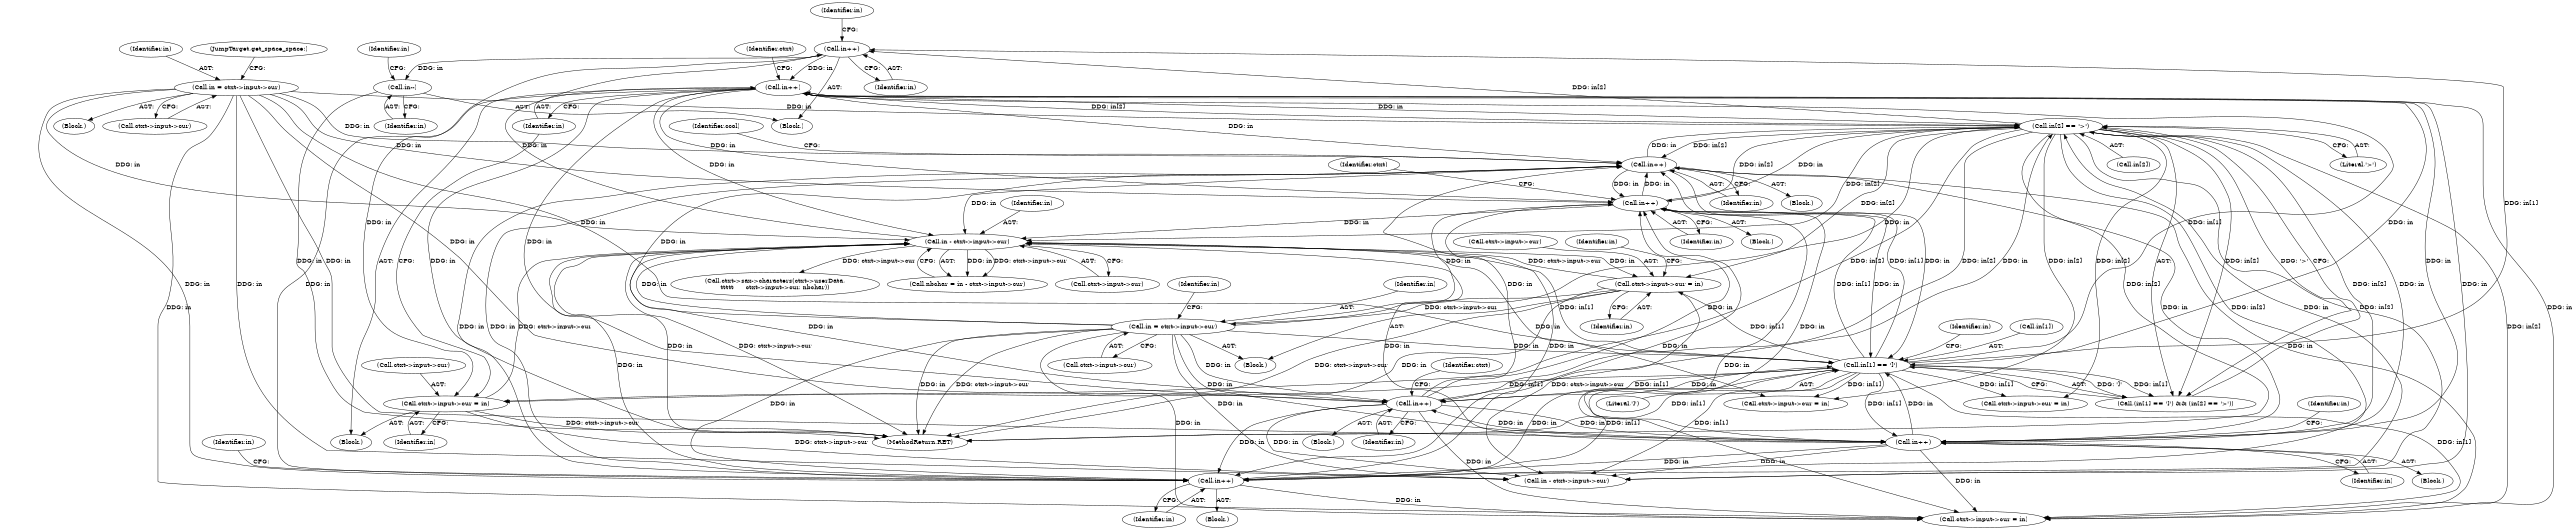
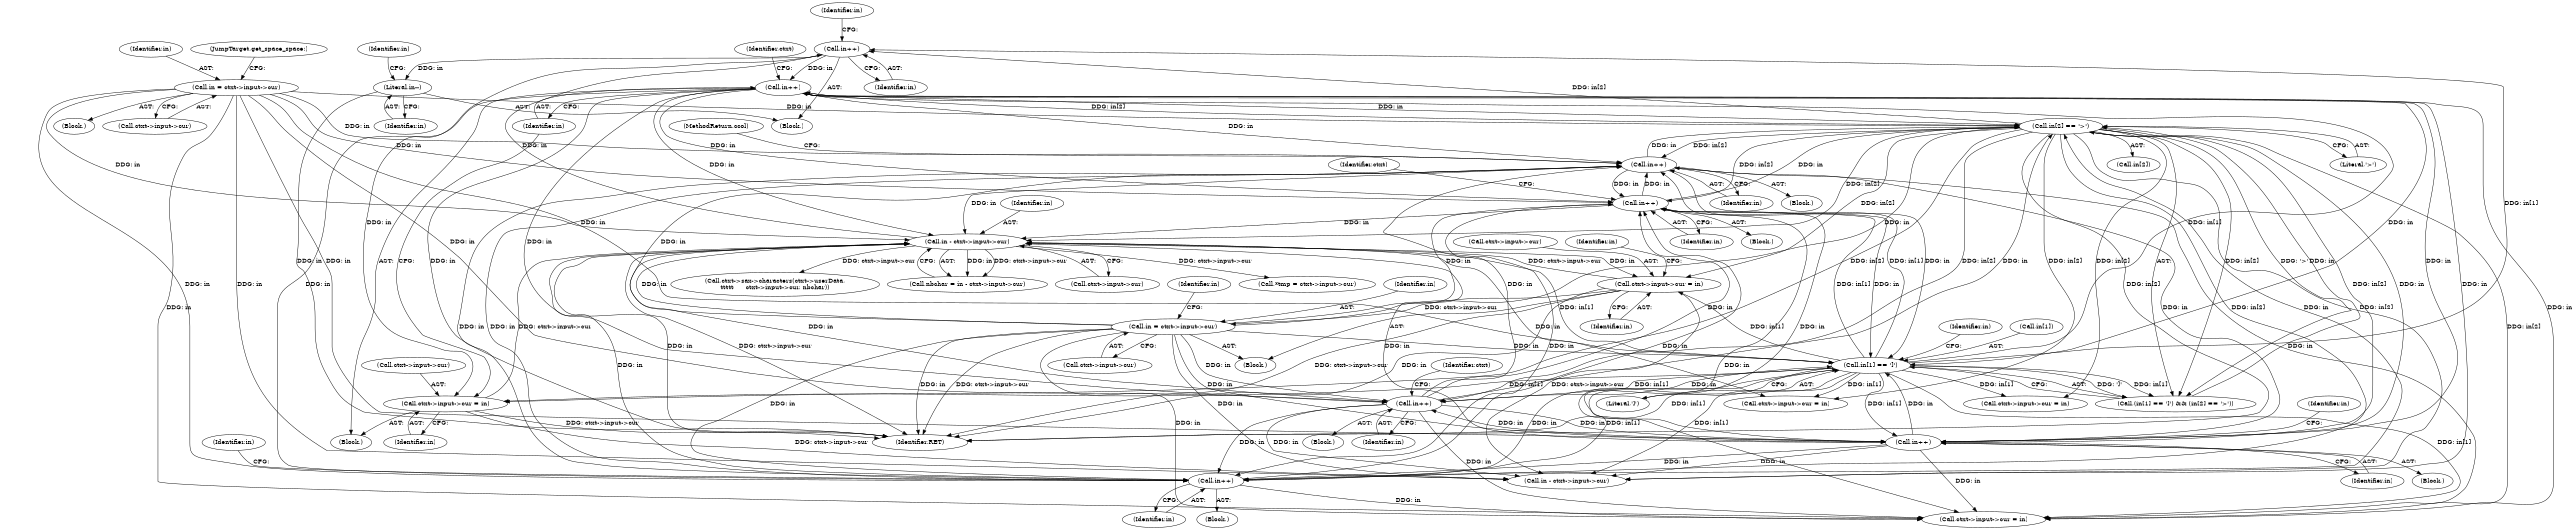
  digraph {
-   n1 [label="(Call,in--)"]
+   n1 [label="(Literal,in--)"]
    n2 [label="(Identifier,in)"]
    n3 [label="(Block,)"]
-   n4 [label="(MethodReturn,RET)"]
+   n4 [label="(Identifier,RET)"]
    n5 [label="(Call,in[2] == '>')"]
    n6 [label="(Call,in++)"]
    n7 [label="(Call,in++)"]
    n8 [label="(Call,in++)"]
    n9 [label="(Call,in++)"]
    n10 [label="(Call,in++)"]
    n11 [label="(Call,ctxt->input->cur = in)"]
    n12 [label="(Call,in - ctxt->input->cur)"]
    n13 [label="(Call,in++)"]
    n14 [label="(Call,ctxt->input->cur = in)"]
    n15 [label="(Call,in++)"]
    n16 [label="(Literal,'>')"]
    n17 [label="(Call,ctxt->input->cur = in)"]
    n18 [label="(Call,ctxt->input->cur = in)"]
    n19 [label="(Call,in - ctxt->input->cur)"]
    n20 [label="(Call,(in[1] == ']') && (in[2] == '>'))"]
    n21 [label="(Call,ctxt->input->cur = in)"]
    n22 [label="(Call,in[1] == ']')"]
    n23 [label="(Block,)"]
    n24 [label="(Identifier,in)"]
    n25 [label="(Identifier,in)"]
    n26 [label="(Block,)"]
    n27 [label="(Identifier,in)"]
    n28 [label="(Block,)"]
    n29 [label="(Block,)"]
    n30 [label="(Identifier,in)"]
    n31 [label="(Identifier,in)"]
    n32 [label="(Block,)"]
    n33 [label="(Call,in = ctxt->input->cur)"]
    n34 [label="(Block,)"]
    n35 [label="(Identifier,in)"]
    n36 [label="(Call,ctxt->sax->characters(ctxt->userData,\n\t\t\t\t\t      ctxt->input->cur, nbchar))"]
    n37 [label="(Call,nbchar = in - ctxt->input->cur)"]
    n38 [label="(Call,ctxt->input->cur)"]
+   n39 [label="(Call,*tmp = ctxt->input->cur)"]
    n40 [label="(Identifier,in)"]
    n41 [label="(Block,)"]
    n42 [label="(Identifier,in)"]
    n43 [label="(Identifier,in)"]
    n44 [label="(Literal,']')"]
    n45 [label="(Call,in = ctxt->input->cur)"]
    n46 [label="(Block,)"]
    n47 [label="(Call,ctxt->input->cur)"]
    n48 [label="(Call,ctxt->input->cur)"]
    n49 [label="(Identifier,ctxt)"]
    n50 [label="(Identifier,in)"]
-   n51 [label="(Identifier,ccol)"]
+   n51 [label="(MethodReturn,ccol)"]
    n52 [label="(Identifier,in)"]
    n53 [label="(Identifier,in)"]
    n54 [label="(Identifier,in)"]
    n55 [label="(Identifier,in)"]
    n56 [label="(Identifier,in)"]
    n57 [label="(Identifier,ctxt)"]
    n58 [label="(JumpTarget,get_space_space:)"]
    n59 [label="(Identifier,in)"]
    n60 [label="(Call,in[1])"]
    n61 [label="(Identifier,ctxt)"]
    n62 [label="(Call,ctxt->input->cur)"]
    n63 [label="(Identifier,in)"]
    n64 [label="(Identifier,in)"]
    n65 [label="(Identifier,in)"]
    n66 [label="(Call,ctxt->input->cur)"]
    n67 [label="(Call,in[2])"]
    n1 -> n2 [label="CFG: "]
    n1 -> n3 [label="AST: "]
    n1 -> n4 [label="DDG: in"]
    n2 -> n1 [label="AST: "]
    n5 -> n4 [label="DDG: in[2]"]
    n5 -> n6 [label="DDG: in[2]"]
    n5 -> n7 [label="DDG: in[2]"]
    n5 -> n8 [label="DDG: in[2]"]
    n5 -> n9 [label="DDG: in[2]"]
    n5 -> n10 [label="DDG: in[2]"]
    n5 -> n11 [label="DDG: in[2]"]
    n5 -> n12 [label="DDG: in[2]"]
    n5 -> n13 [label="DDG: in[2]"]
    n5 -> n14 [label="DDG: in[2]"]
    n5 -> n15 [label="DDG: in[2]"]
    n5 -> n16 [label="CFG: "]
    n5 -> n17 [label="DDG: in[2]"]
    n5 -> n18 [label="DDG: in[2]"]
    n5 -> n19 [label="DDG: in[2]"]
    n5 -> n20 [label="AST: "]
    n5 -> n20 [label="DDG: in[2]"]
    n5 -> n20 [label="DDG: '>'"]
    n5 -> n21 [label="DDG: in[2]"]
    n6 -> n4 [label="DDG: in"]
    n6 -> n5 [label="DDG: in"]
    n6 -> n7 [label="DDG: in"]
    n6 -> n8 [label="DDG: in"]
    n6 -> n9 [label="DDG: in"]
    n6 -> n10 [label="DDG: in"]
    n6 -> n12 [label="DDG: in"]
    n6 -> n13 [label="DDG: in"]
    n6 -> n19 [label="DDG: in"]
    n6 -> n21 [label="DDG: in"]
    n6 -> n22 [label="DDG: in"]
    n6 -> n23 [label="AST: "]
    n6 -> n24 [label="CFG: "]
    n7 -> n5 [label="DDG: in"]
    n7 -> n8 [label="DDG: in"]
    n7 -> n12 [label="DDG: in"]
    n7 -> n13 [label="DDG: in"]
    n7 -> n21 [label="DDG: in"]
    n7 -> n22 [label="DDG: in"]
    n7 -> n25 [label="CFG: "]
    n7 -> n26 [label="AST: "]
    n8 -> n5 [label="DDG: in"]
    n8 -> n7 [label="DDG: in"]
    n8 -> n12 [label="DDG: in"]
    n8 -> n13 [label="DDG: in"]
    n8 -> n21 [label="DDG: in"]
    n8 -> n22 [label="DDG: in"]
    n8 -> n27 [label="CFG: "]
    n8 -> n28 [label="AST: "]
    n9 -> n5 [label="DDG: in"]
    n9 -> n7 [label="DDG: in"]
    n9 -> n8 [label="DDG: in"]
    n9 -> n10 [label="DDG: in"]
    n9 -> n12 [label="DDG: in"]
    n9 -> n13 [label="DDG: in"]
    n9 -> n19 [label="DDG: in"]
    n9 -> n21 [label="DDG: in"]
    n9 -> n22 [label="DDG: in"]
    n9 -> n29 [label="AST: "]
    n9 -> n30 [label="CFG: "]
    n10 -> n5 [label="DDG: in"]
    n10 -> n7 [label="DDG: in"]
    n10 -> n8 [label="DDG: in"]
    n10 -> n9 [label="DDG: in"]
    n10 -> n12 [label="DDG: in"]
    n10 -> n13 [label="DDG: in"]
    n10 -> n19 [label="DDG: in"]
    n10 -> n21 [label="DDG: in"]
    n10 -> n22 [label="DDG: in"]
    n10 -> n31 [label="CFG: "]
    n10 -> n32 [label="AST: "]
    n11 -> n4 [label="DDG: ctxt->input->cur"]
    n11 -> n4 [label="DDG: in"]
    n11 -> n12 [label="DDG: ctxt->input->cur"]
    n11 -> n19 [label="DDG: ctxt->input->cur"]
    n11 -> n33 [label="DDG: ctxt->input->cur"]
    n11 -> n34 [label="AST: "]
    n11 -> n35 [label="CFG: "]
    n12 -> n4 [label="DDG: in"]
    n12 -> n4 [label="DDG: ctxt->input->cur"]
    n12 -> n11 [label="DDG: in"]
    n12 -> n15 [label="DDG: in"]
    n12 -> n17 [label="DDG: in"]
    n12 -> n36 [label="DDG: ctxt->input->cur"]
    n12 -> n37 [label="AST: "]
    n12 -> n37 [label="DDG: in"]
    n12 -> n37 [label="DDG: ctxt->input->cur"]
    n12 -> n38 [label="CFG: "]
+   n12 -> n39 [label="DDG: ctxt->input->cur"]
    n13 -> n5 [label="DDG: in"]
    n13 -> n7 [label="DDG: in"]
    n13 -> n8 [label="DDG: in"]
    n13 -> n12 [label="DDG: in"]
    n13 -> n21 [label="DDG: in"]
    n13 -> n22 [label="DDG: in"]
    n13 -> n40 [label="CFG: "]
    n13 -> n41 [label="AST: "]
    n14 -> n4 [label="DDG: ctxt->input->cur"]
    n14 -> n12 [label="DDG: ctxt->input->cur"]
    n14 -> n19 [label="DDG: ctxt->input->cur"]
    n14 -> n23 [label="AST: "]
    n14 -> n42 [label="CFG: "]
    n15 -> n1 [label="DDG: in"]
    n15 -> n3 [label="AST: "]
    n15 -> n6 [label="DDG: in"]
    n15 -> n14 [label="DDG: in"]
    n15 -> n43 [label="CFG: "]
    n16 -> n5 [label="AST: "]
-   n20 -> n5 [label="CFG: "]
+   n20 -> n5 [label="DDG: in"]
    n20 -> n22 [label="CFG: "]
    n22 -> n4 [label="DDG: in[1]"]
    n22 -> n6 [label="DDG: in[1]"]
    n22 -> n7 [label="DDG: in[1]"]
    n22 -> n8 [label="DDG: in[1]"]
    n22 -> n9 [label="DDG: in[1]"]
    n22 -> n10 [label="DDG: in[1]"]
    n22 -> n11 [label="DDG: in[1]"]
    n22 -> n12 [label="DDG: in[1]"]
    n22 -> n13 [label="DDG: in[1]"]
    n22 -> n14 [label="DDG: in[1]"]
    n22 -> n15 [label="DDG: in[1]"]
    n22 -> n17 [label="DDG: in[1]"]
    n22 -> n18 [label="DDG: in[1]"]
    n22 -> n19 [label="DDG: in[1]"]
    n22 -> n20 [label="AST: "]
    n22 -> n20 [label="DDG: in[1]"]
    n22 -> n20 [label="DDG: ']'"]
    n22 -> n21 [label="DDG: in[1]"]
+   n22 -> n44 [label="CFG: "]
    n24 -> n6 [label="AST: "]
    n24 -> n14 [label="CFG: "]
    n25 -> n7 [label="AST: "]
    n27 -> n8 [label="AST: "]
    n30 -> n9 [label="AST: "]
    n31 -> n10 [label="AST: "]
    n33 -> n4 [label="DDG: in"]
    n33 -> n4 [label="DDG: ctxt->input->cur"]
    n33 -> n5 [label="DDG: in"]
    n33 -> n7 [label="DDG: in"]
    n33 -> n8 [label="DDG: in"]
    n33 -> n9 [label="DDG: in"]
    n33 -> n10 [label="DDG: in"]
    n33 -> n12 [label="DDG: in"]
    n33 -> n13 [label="DDG: in"]
    n33 -> n19 [label="DDG: in"]
    n33 -> n21 [label="DDG: in"]
    n33 -> n22 [label="DDG: in"]
    n33 -> n34 [label="AST: "]
    n33 -> n48 [label="CFG: "]
    n35 -> n11 [label="AST: "]
    n37 -> n12 [label="CFG: "]
    n38 -> n12 [label="AST: "]
    n40 -> n13 [label="AST: "]
    n42 -> n14 [label="AST: "]
    n43 -> n15 [label="AST: "]
    n44 -> n22 [label="AST: "]
    n45 -> n5 [label="DDG: in"]
    n45 -> n7 [label="DDG: in"]
    n45 -> n8 [label="DDG: in"]
    n45 -> n9 [label="DDG: in"]
    n45 -> n10 [label="DDG: in"]
    n45 -> n12 [label="DDG: in"]
    n45 -> n13 [label="DDG: in"]
    n45 -> n19 [label="DDG: in"]
    n45 -> n21 [label="DDG: in"]
    n45 -> n22 [label="DDG: in"]
    n45 -> n46 [label="AST: "]
    n45 -> n47 [label="CFG: "]
    n47 -> n45 [label="AST: "]
    n48 -> n33 [label="AST: "]
    n49 -> n6 [label="CFG: "]
    n50 -> n33 [label="AST: "]
    n51 -> n7 [label="CFG: "]
    n52 -> n12 [label="AST: "]
    n53 -> n22 [label="CFG: "]
    n54 -> n10 [label="CFG: "]
    n55 -> n1 [label="CFG: "]
    n56 -> n45 [label="AST: "]
    n57 -> n8 [label="CFG: "]
    n58 -> n45 [label="CFG: "]
    n59 -> n15 [label="CFG: "]
    n60 -> n22 [label="AST: "]
    n61 -> n9 [label="CFG: "]
    n62 -> n14 [label="AST: "]
    n63 -> n11 [label="CFG: "]
    n64 -> n13 [label="CFG: "]
    n65 -> n33 [label="CFG: "]
    n66 -> n11 [label="AST: "]
-   n67 -> n5 [label="AST: "]
+   n5 -> n67 [label="AST: "]
  }
